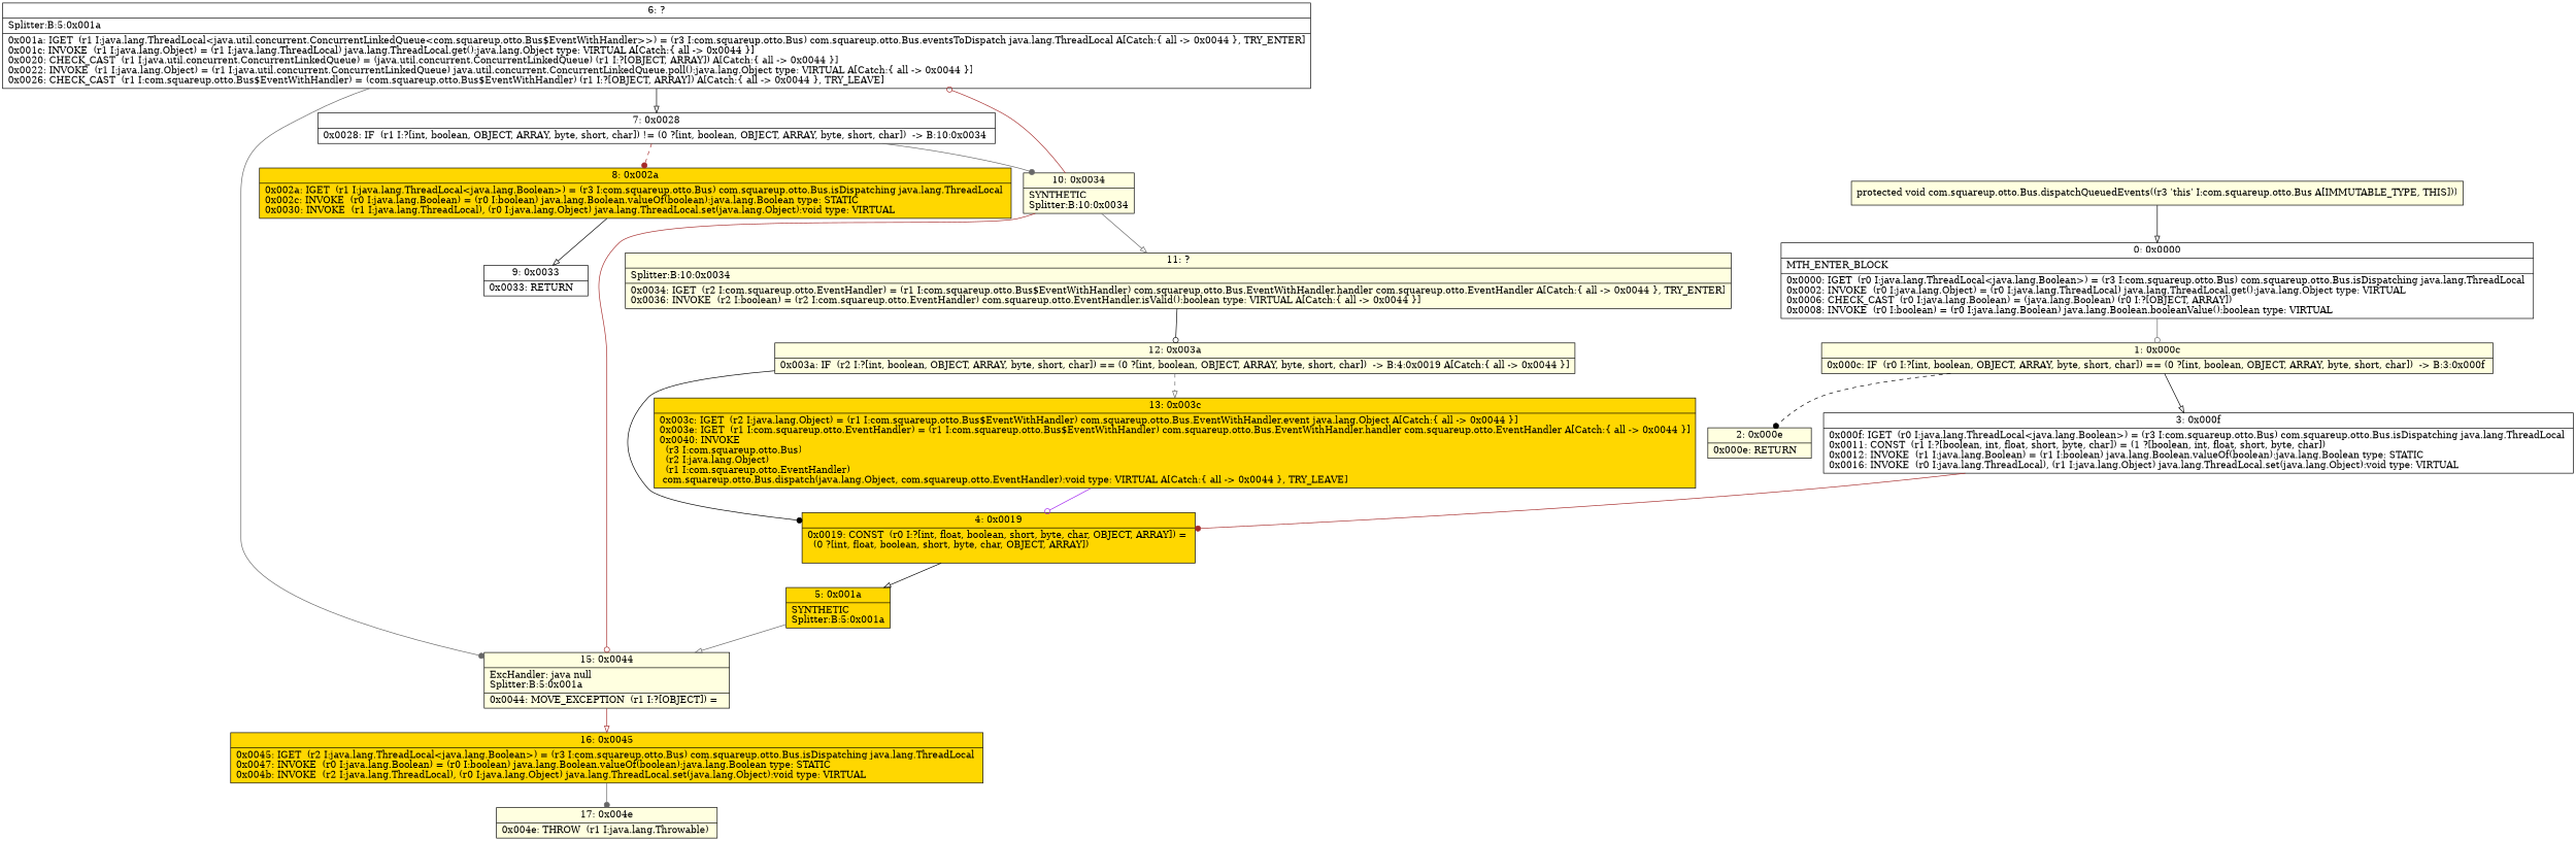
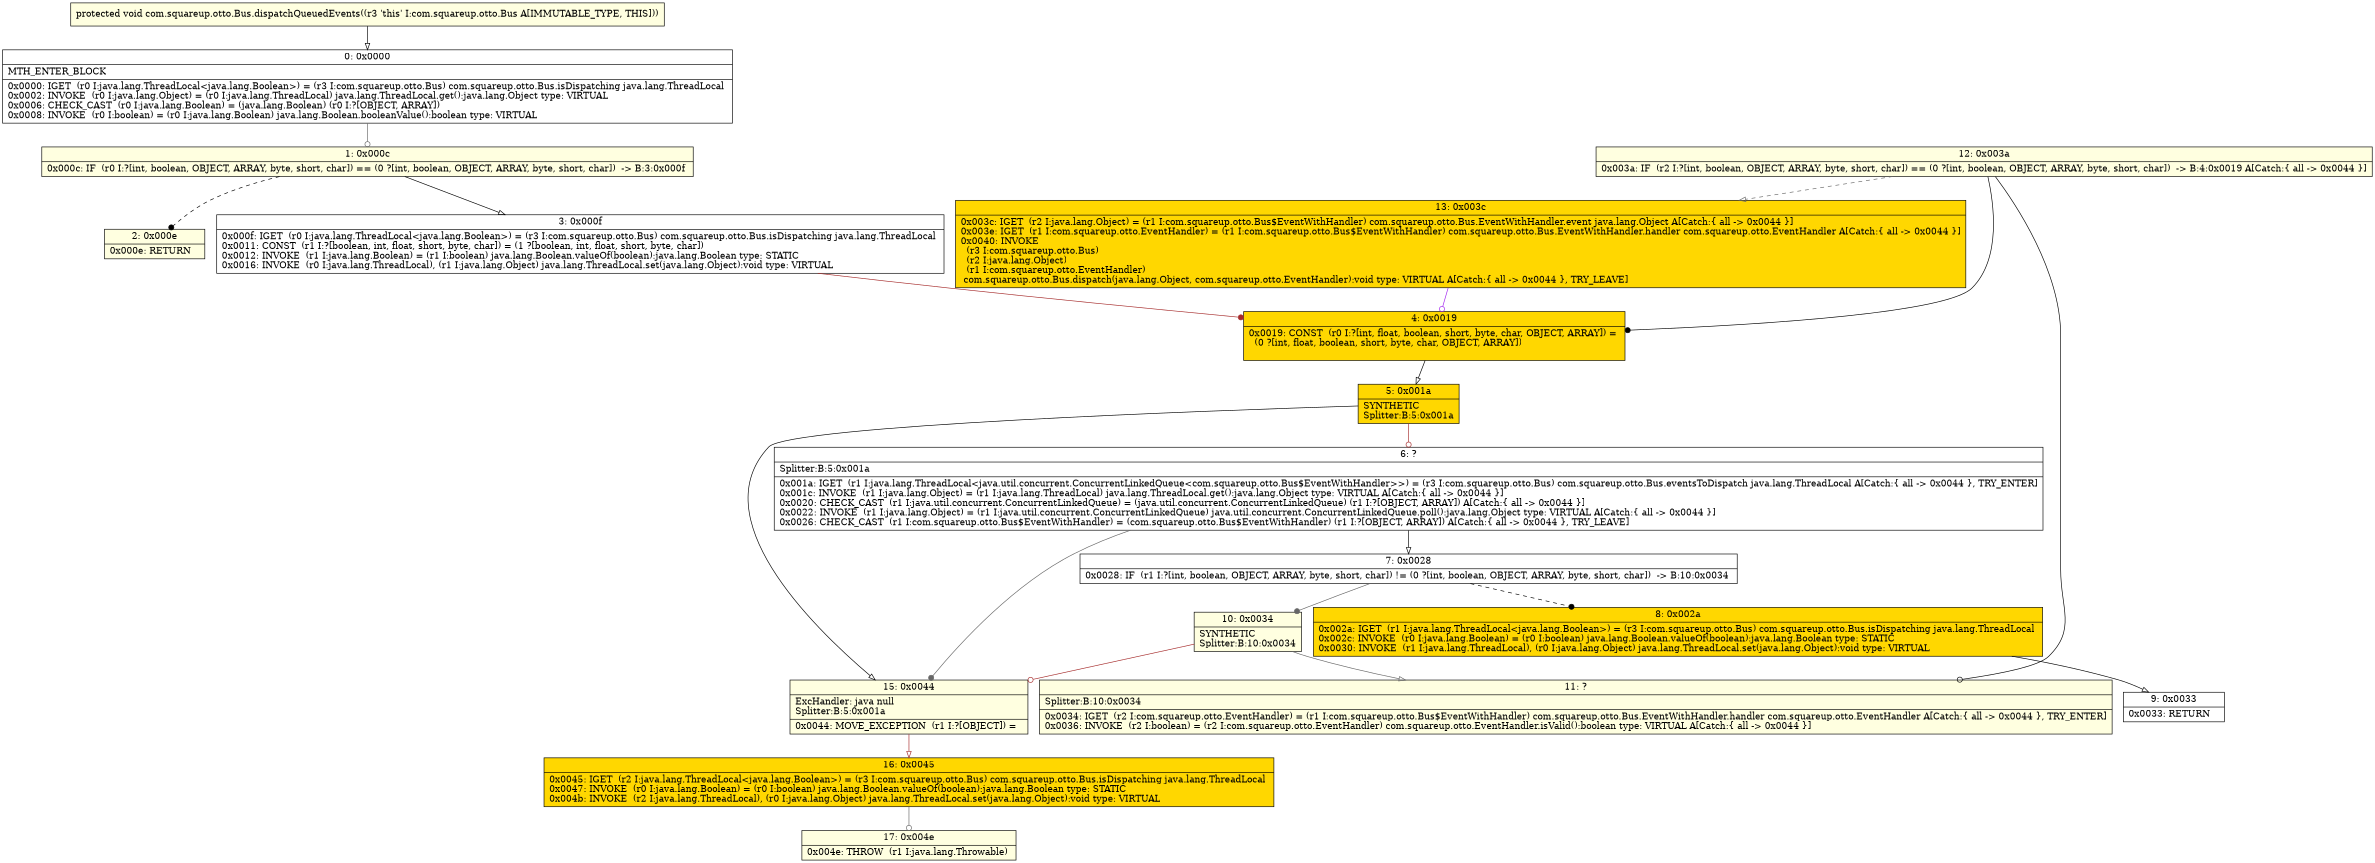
  digraph {
    node [fillcolor=lightyellow shape=record style=filled]
    edge [arrowhead=onormal color=black]
    n1 [fillcolor=white label="{0\:\ 0x0000|MTH_ENTER_BLOCK\l|0x0000: IGET  (r0 I:java.lang.ThreadLocal\<java.lang.Boolean\>) = (r3 I:com.squareup.otto.Bus) com.squareup.otto.Bus.isDispatching java.lang.ThreadLocal \l0x0002: INVOKE  (r0 I:java.lang.Object) = (r0 I:java.lang.ThreadLocal) java.lang.ThreadLocal.get():java.lang.Object type: VIRTUAL \l0x0006: CHECK_CAST  (r0 I:java.lang.Boolean) = (java.lang.Boolean) (r0 I:?[OBJECT, ARRAY]) \l0x0008: INVOKE  (r0 I:boolean) = (r0 I:java.lang.Boolean) java.lang.Boolean.booleanValue():boolean type: VIRTUAL \l}"]
    n2 [label="{1\:\ 0x000c|0x000c: IF  (r0 I:?[int, boolean, OBJECT, ARRAY, byte, short, char]) == (0 ?[int, boolean, OBJECT, ARRAY, byte, short, char])  \-\> B:3:0x000f \l}"]
    n3 [label="{2\:\ 0x000e|0x000e: RETURN   \l}"]
    n4 [fillcolor=white label="{3\:\ 0x000f|0x000f: IGET  (r0 I:java.lang.ThreadLocal\<java.lang.Boolean\>) = (r3 I:com.squareup.otto.Bus) com.squareup.otto.Bus.isDispatching java.lang.ThreadLocal \l0x0011: CONST  (r1 I:?[boolean, int, float, short, byte, char]) = (1 ?[boolean, int, float, short, byte, char]) \l0x0012: INVOKE  (r1 I:java.lang.Boolean) = (r1 I:boolean) java.lang.Boolean.valueOf(boolean):java.lang.Boolean type: STATIC \l0x0016: INVOKE  (r0 I:java.lang.ThreadLocal), (r1 I:java.lang.Object) java.lang.ThreadLocal.set(java.lang.Object):void type: VIRTUAL \l}"]
    n5 [fillcolor=gold label="{4\:\ 0x0019|0x0019: CONST  (r0 I:?[int, float, boolean, short, byte, char, OBJECT, ARRAY]) = \l  (0 ?[int, float, boolean, short, byte, char, OBJECT, ARRAY])\l \l}"]
    n6 [fillcolor=gold label="{5\:\ 0x001a|SYNTHETIC\lSplitter:B:5:0x001a\l}"]
    n7 [fillcolor=white label="{6\:\ ?|Splitter:B:5:0x001a\l|0x001a: IGET  (r1 I:java.lang.ThreadLocal\<java.util.concurrent.ConcurrentLinkedQueue\<com.squareup.otto.Bus$EventWithHandler\>\>) = (r3 I:com.squareup.otto.Bus) com.squareup.otto.Bus.eventsToDispatch java.lang.ThreadLocal A[Catch:\{ all \-\> 0x0044 \}, TRY_ENTER]\l0x001c: INVOKE  (r1 I:java.lang.Object) = (r1 I:java.lang.ThreadLocal) java.lang.ThreadLocal.get():java.lang.Object type: VIRTUAL A[Catch:\{ all \-\> 0x0044 \}]\l0x0020: CHECK_CAST  (r1 I:java.util.concurrent.ConcurrentLinkedQueue) = (java.util.concurrent.ConcurrentLinkedQueue) (r1 I:?[OBJECT, ARRAY]) A[Catch:\{ all \-\> 0x0044 \}]\l0x0022: INVOKE  (r1 I:java.lang.Object) = (r1 I:java.util.concurrent.ConcurrentLinkedQueue) java.util.concurrent.ConcurrentLinkedQueue.poll():java.lang.Object type: VIRTUAL A[Catch:\{ all \-\> 0x0044 \}]\l0x0026: CHECK_CAST  (r1 I:com.squareup.otto.Bus$EventWithHandler) = (com.squareup.otto.Bus$EventWithHandler) (r1 I:?[OBJECT, ARRAY]) A[Catch:\{ all \-\> 0x0044 \}, TRY_LEAVE]\l}"]
    n8 [label="{15\:\ 0x0044|ExcHandler: java null\lSplitter:B:5:0x001a\l|0x0044: MOVE_EXCEPTION  (r1 I:?[OBJECT]) =  \l}"]
    n9 [fillcolor=white label="{7\:\ 0x0028|0x0028: IF  (r1 I:?[int, boolean, OBJECT, ARRAY, byte, short, char]) != (0 ?[int, boolean, OBJECT, ARRAY, byte, short, char])  \-\> B:10:0x0034 \l}"]
    n10 [fillcolor=gold label="{16\:\ 0x0045|0x0045: IGET  (r2 I:java.lang.ThreadLocal\<java.lang.Boolean\>) = (r3 I:com.squareup.otto.Bus) com.squareup.otto.Bus.isDispatching java.lang.ThreadLocal \l0x0047: INVOKE  (r0 I:java.lang.Boolean) = (r0 I:boolean) java.lang.Boolean.valueOf(boolean):java.lang.Boolean type: STATIC \l0x004b: INVOKE  (r2 I:java.lang.ThreadLocal), (r0 I:java.lang.Object) java.lang.ThreadLocal.set(java.lang.Object):void type: VIRTUAL \l}"]
    n11 [fillcolor=gold label="{8\:\ 0x002a|0x002a: IGET  (r1 I:java.lang.ThreadLocal\<java.lang.Boolean\>) = (r3 I:com.squareup.otto.Bus) com.squareup.otto.Bus.isDispatching java.lang.ThreadLocal \l0x002c: INVOKE  (r0 I:java.lang.Boolean) = (r0 I:boolean) java.lang.Boolean.valueOf(boolean):java.lang.Boolean type: STATIC \l0x0030: INVOKE  (r1 I:java.lang.ThreadLocal), (r0 I:java.lang.Object) java.lang.ThreadLocal.set(java.lang.Object):void type: VIRTUAL \l}"]
    n12 [label="{10\:\ 0x0034|SYNTHETIC\lSplitter:B:10:0x0034\l}"]
    n13 [fillcolor=white label="{9\:\ 0x0033|0x0033: RETURN   \l}"]
    n14 [label="{11\:\ ?|Splitter:B:10:0x0034\l|0x0034: IGET  (r2 I:com.squareup.otto.EventHandler) = (r1 I:com.squareup.otto.Bus$EventWithHandler) com.squareup.otto.Bus.EventWithHandler.handler com.squareup.otto.EventHandler A[Catch:\{ all \-\> 0x0044 \}, TRY_ENTER]\l0x0036: INVOKE  (r2 I:boolean) = (r2 I:com.squareup.otto.EventHandler) com.squareup.otto.EventHandler.isValid():boolean type: VIRTUAL A[Catch:\{ all \-\> 0x0044 \}]\l}"]
    n15 [label="{12\:\ 0x003a|0x003a: IF  (r2 I:?[int, boolean, OBJECT, ARRAY, byte, short, char]) == (0 ?[int, boolean, OBJECT, ARRAY, byte, short, char])  \-\> B:4:0x0019 A[Catch:\{ all \-\> 0x0044 \}]\l}"]
    n16 [fillcolor=gold label="{13\:\ 0x003c|0x003c: IGET  (r2 I:java.lang.Object) = (r1 I:com.squareup.otto.Bus$EventWithHandler) com.squareup.otto.Bus.EventWithHandler.event java.lang.Object A[Catch:\{ all \-\> 0x0044 \}]\l0x003e: IGET  (r1 I:com.squareup.otto.EventHandler) = (r1 I:com.squareup.otto.Bus$EventWithHandler) com.squareup.otto.Bus.EventWithHandler.handler com.squareup.otto.EventHandler A[Catch:\{ all \-\> 0x0044 \}]\l0x0040: INVOKE  \l  (r3 I:com.squareup.otto.Bus)\l  (r2 I:java.lang.Object)\l  (r1 I:com.squareup.otto.EventHandler)\l com.squareup.otto.Bus.dispatch(java.lang.Object, com.squareup.otto.EventHandler):void type: VIRTUAL A[Catch:\{ all \-\> 0x0044 \}, TRY_LEAVE]\l}"]
    n17 [label="{17\:\ 0x004e|0x004e: THROW  (r1 I:java.lang.Throwable) \l}"]
    n18 [label="{protected void com.squareup.otto.Bus.dispatchQueuedEvents((r3 'this' I:com.squareup.otto.Bus A[IMMUTABLE_TYPE, THIS])) }"]
    n1 -> n2 [arrowhead=odot color=gray40]
    n2 -> n3 [arrowhead=dot style=dashed]
    n2 -> n4
    n4 -> n5 [arrowhead=dot color=brown]
    n5 -> n6
-   n12 -> n7 [arrowhead=odot color=brown]
-   n6 -> n8 [color=gray40]
+   n6 -> n7 [arrowhead=odot color=brown]
+   n6 -> n8
    n7 -> n8 [arrowhead=dot color=gray40]
    n7 -> n9
    n8 -> n10 [color=brown]
-   n9 -> n11 [arrowhead=dot color=brown style=dashed]
+   n9 -> n11 [arrowhead=dot style=dashed]
    n9 -> n12 [arrowhead=dot color=gray40]
-   n10 -> n17 [arrowhead=dot color=gray40]
+   n10 -> n17 [arrowhead=odot color=gray40]
    n11 -> n13
    n12 -> n8 [arrowhead=odot color=brown]
    n12 -> n14 [color=gray40]
-   n14 -> n15 [arrowhead=odot]
+   n15 -> n14 [arrowhead=odot]
    n15 -> n5 [arrowhead=dot]
    n15 -> n16 [color=gray40 style=dashed]
    n16 -> n5 [arrowhead=odot color=purple]
    n18 -> n1
  }
